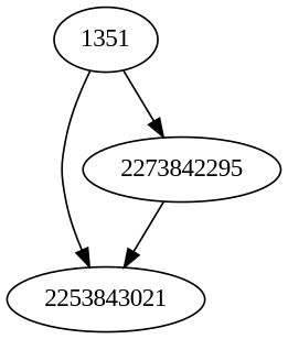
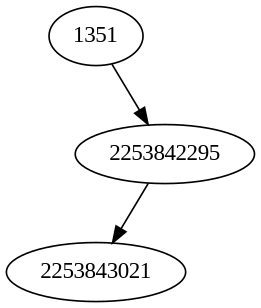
  strict digraph {
    fontname="Liberation Serif"
    node [fontname="Liberation Serif"]
    edge [fontname="Liberation Serif"]
    1351
    2253843021
-   2253842295 [label=2273842295]
-   1351 -> 2253843021
+   2253842295
    1351 -> 2253842295
    2253842295 -> 2253843021
  }
